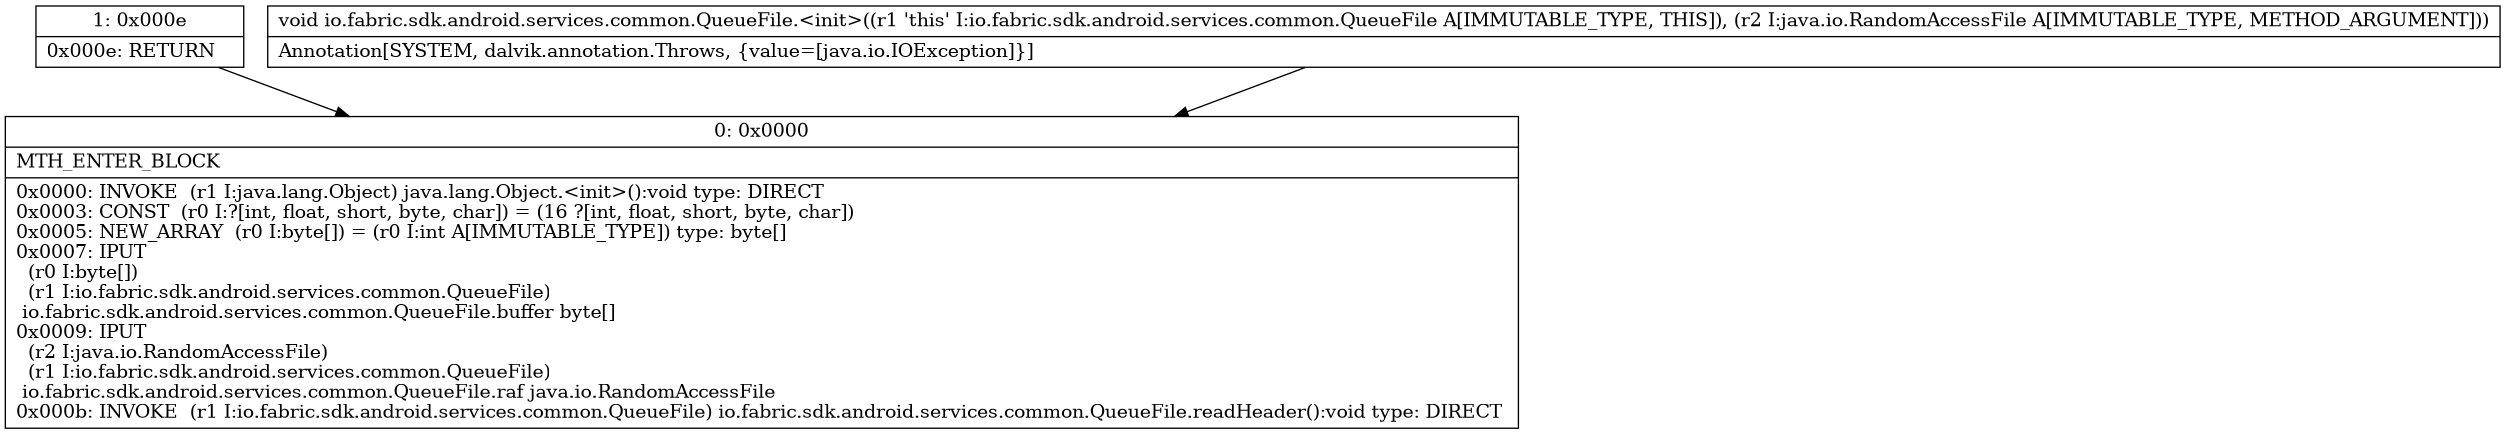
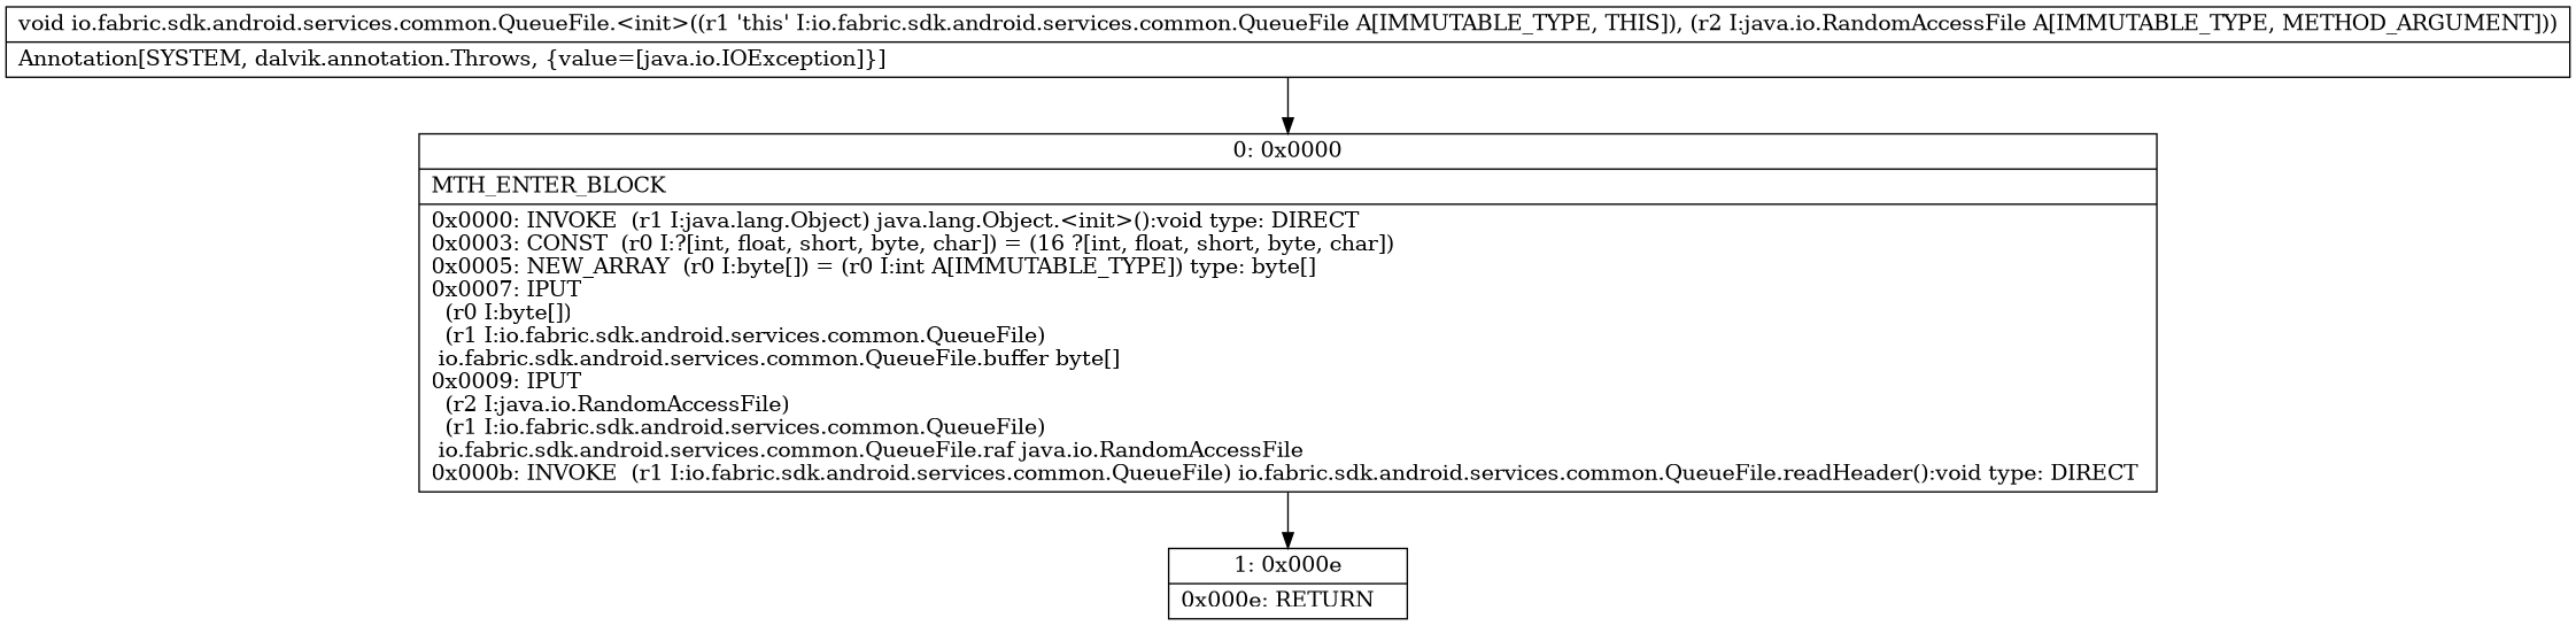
  digraph {
    node [shape=record]
    n1 [label="{0\:\ 0x0000|MTH_ENTER_BLOCK\l|0x0000: INVOKE  (r1 I:java.lang.Object) java.lang.Object.\<init\>():void type: DIRECT \l0x0003: CONST  (r0 I:?[int, float, short, byte, char]) = (16 ?[int, float, short, byte, char]) \l0x0005: NEW_ARRAY  (r0 I:byte[]) = (r0 I:int A[IMMUTABLE_TYPE]) type: byte[] \l0x0007: IPUT  \l  (r0 I:byte[])\l  (r1 I:io.fabric.sdk.android.services.common.QueueFile)\l io.fabric.sdk.android.services.common.QueueFile.buffer byte[] \l0x0009: IPUT  \l  (r2 I:java.io.RandomAccessFile)\l  (r1 I:io.fabric.sdk.android.services.common.QueueFile)\l io.fabric.sdk.android.services.common.QueueFile.raf java.io.RandomAccessFile \l0x000b: INVOKE  (r1 I:io.fabric.sdk.android.services.common.QueueFile) io.fabric.sdk.android.services.common.QueueFile.readHeader():void type: DIRECT \l}"]
    n2 [label="{1\:\ 0x000e|0x000e: RETURN   \l}"]
    n3 [label="{void io.fabric.sdk.android.services.common.QueueFile.\<init\>((r1 'this' I:io.fabric.sdk.android.services.common.QueueFile A[IMMUTABLE_TYPE, THIS]), (r2 I:java.io.RandomAccessFile A[IMMUTABLE_TYPE, METHOD_ARGUMENT]))  | Annotation[SYSTEM, dalvik.annotation.Throws, \{value=[java.io.IOException]\}]\l}"]
-   n2 -> n1
+   n1 -> n2
    n3 -> n1
  }
